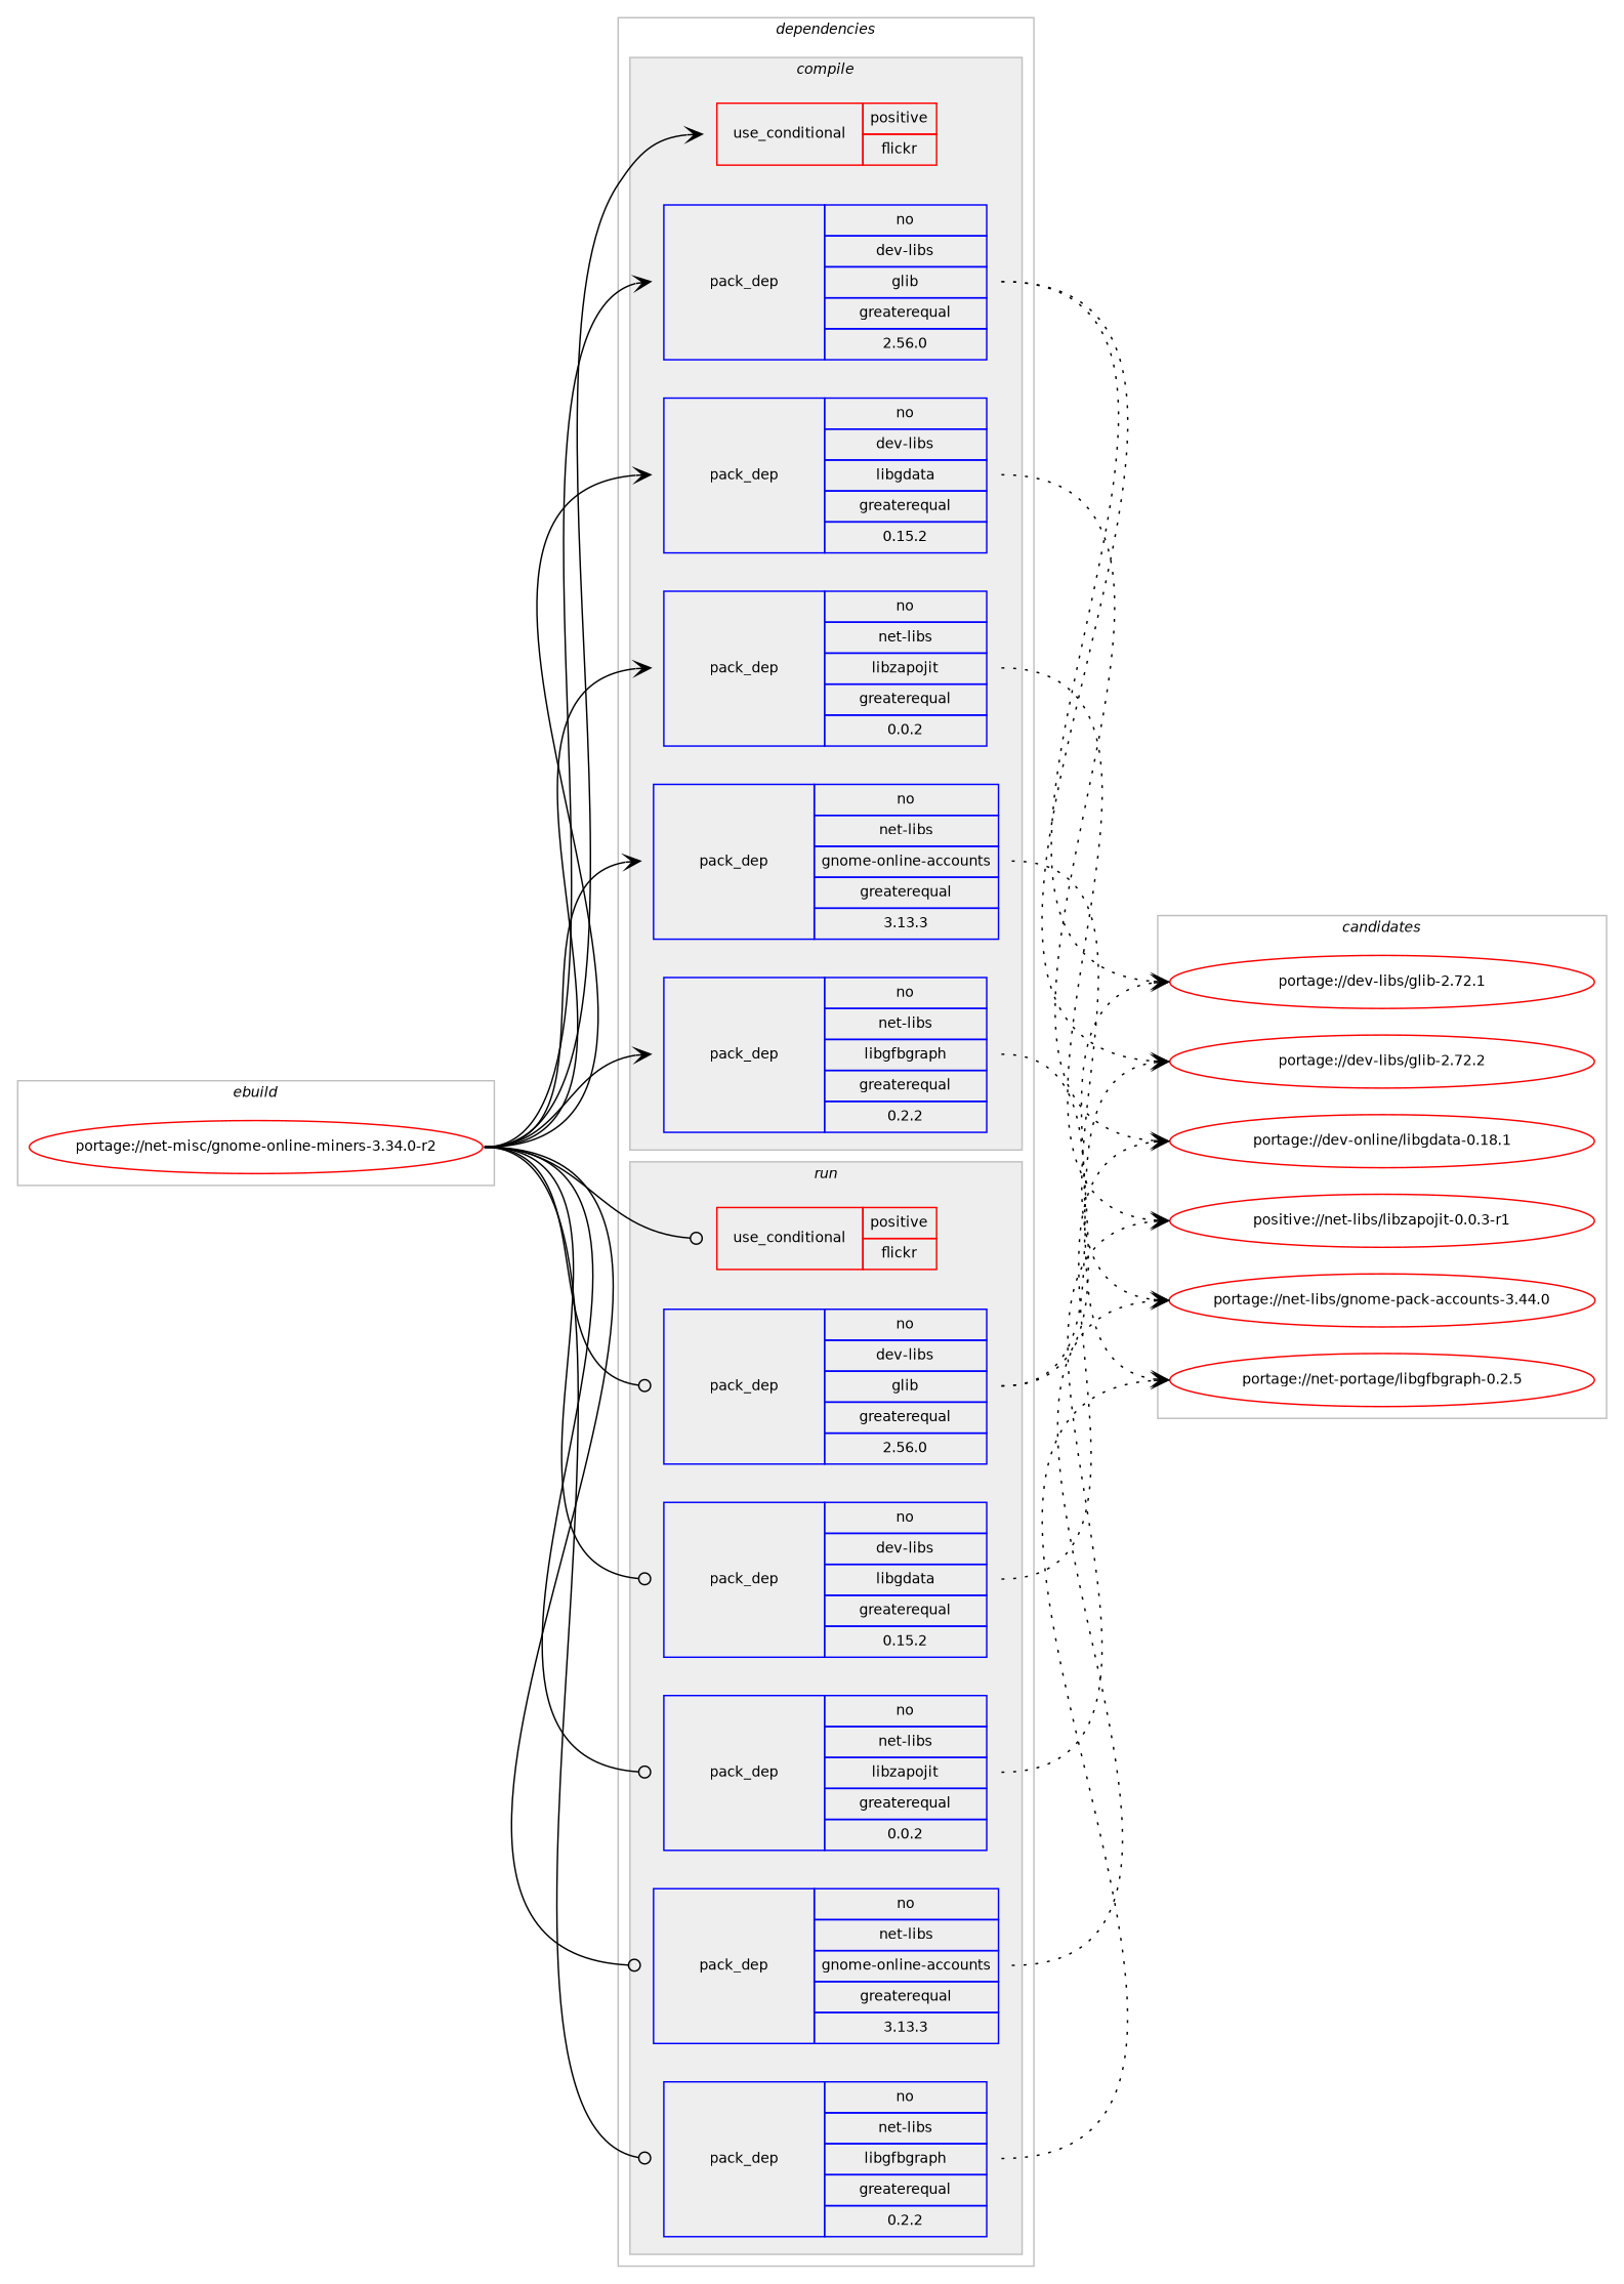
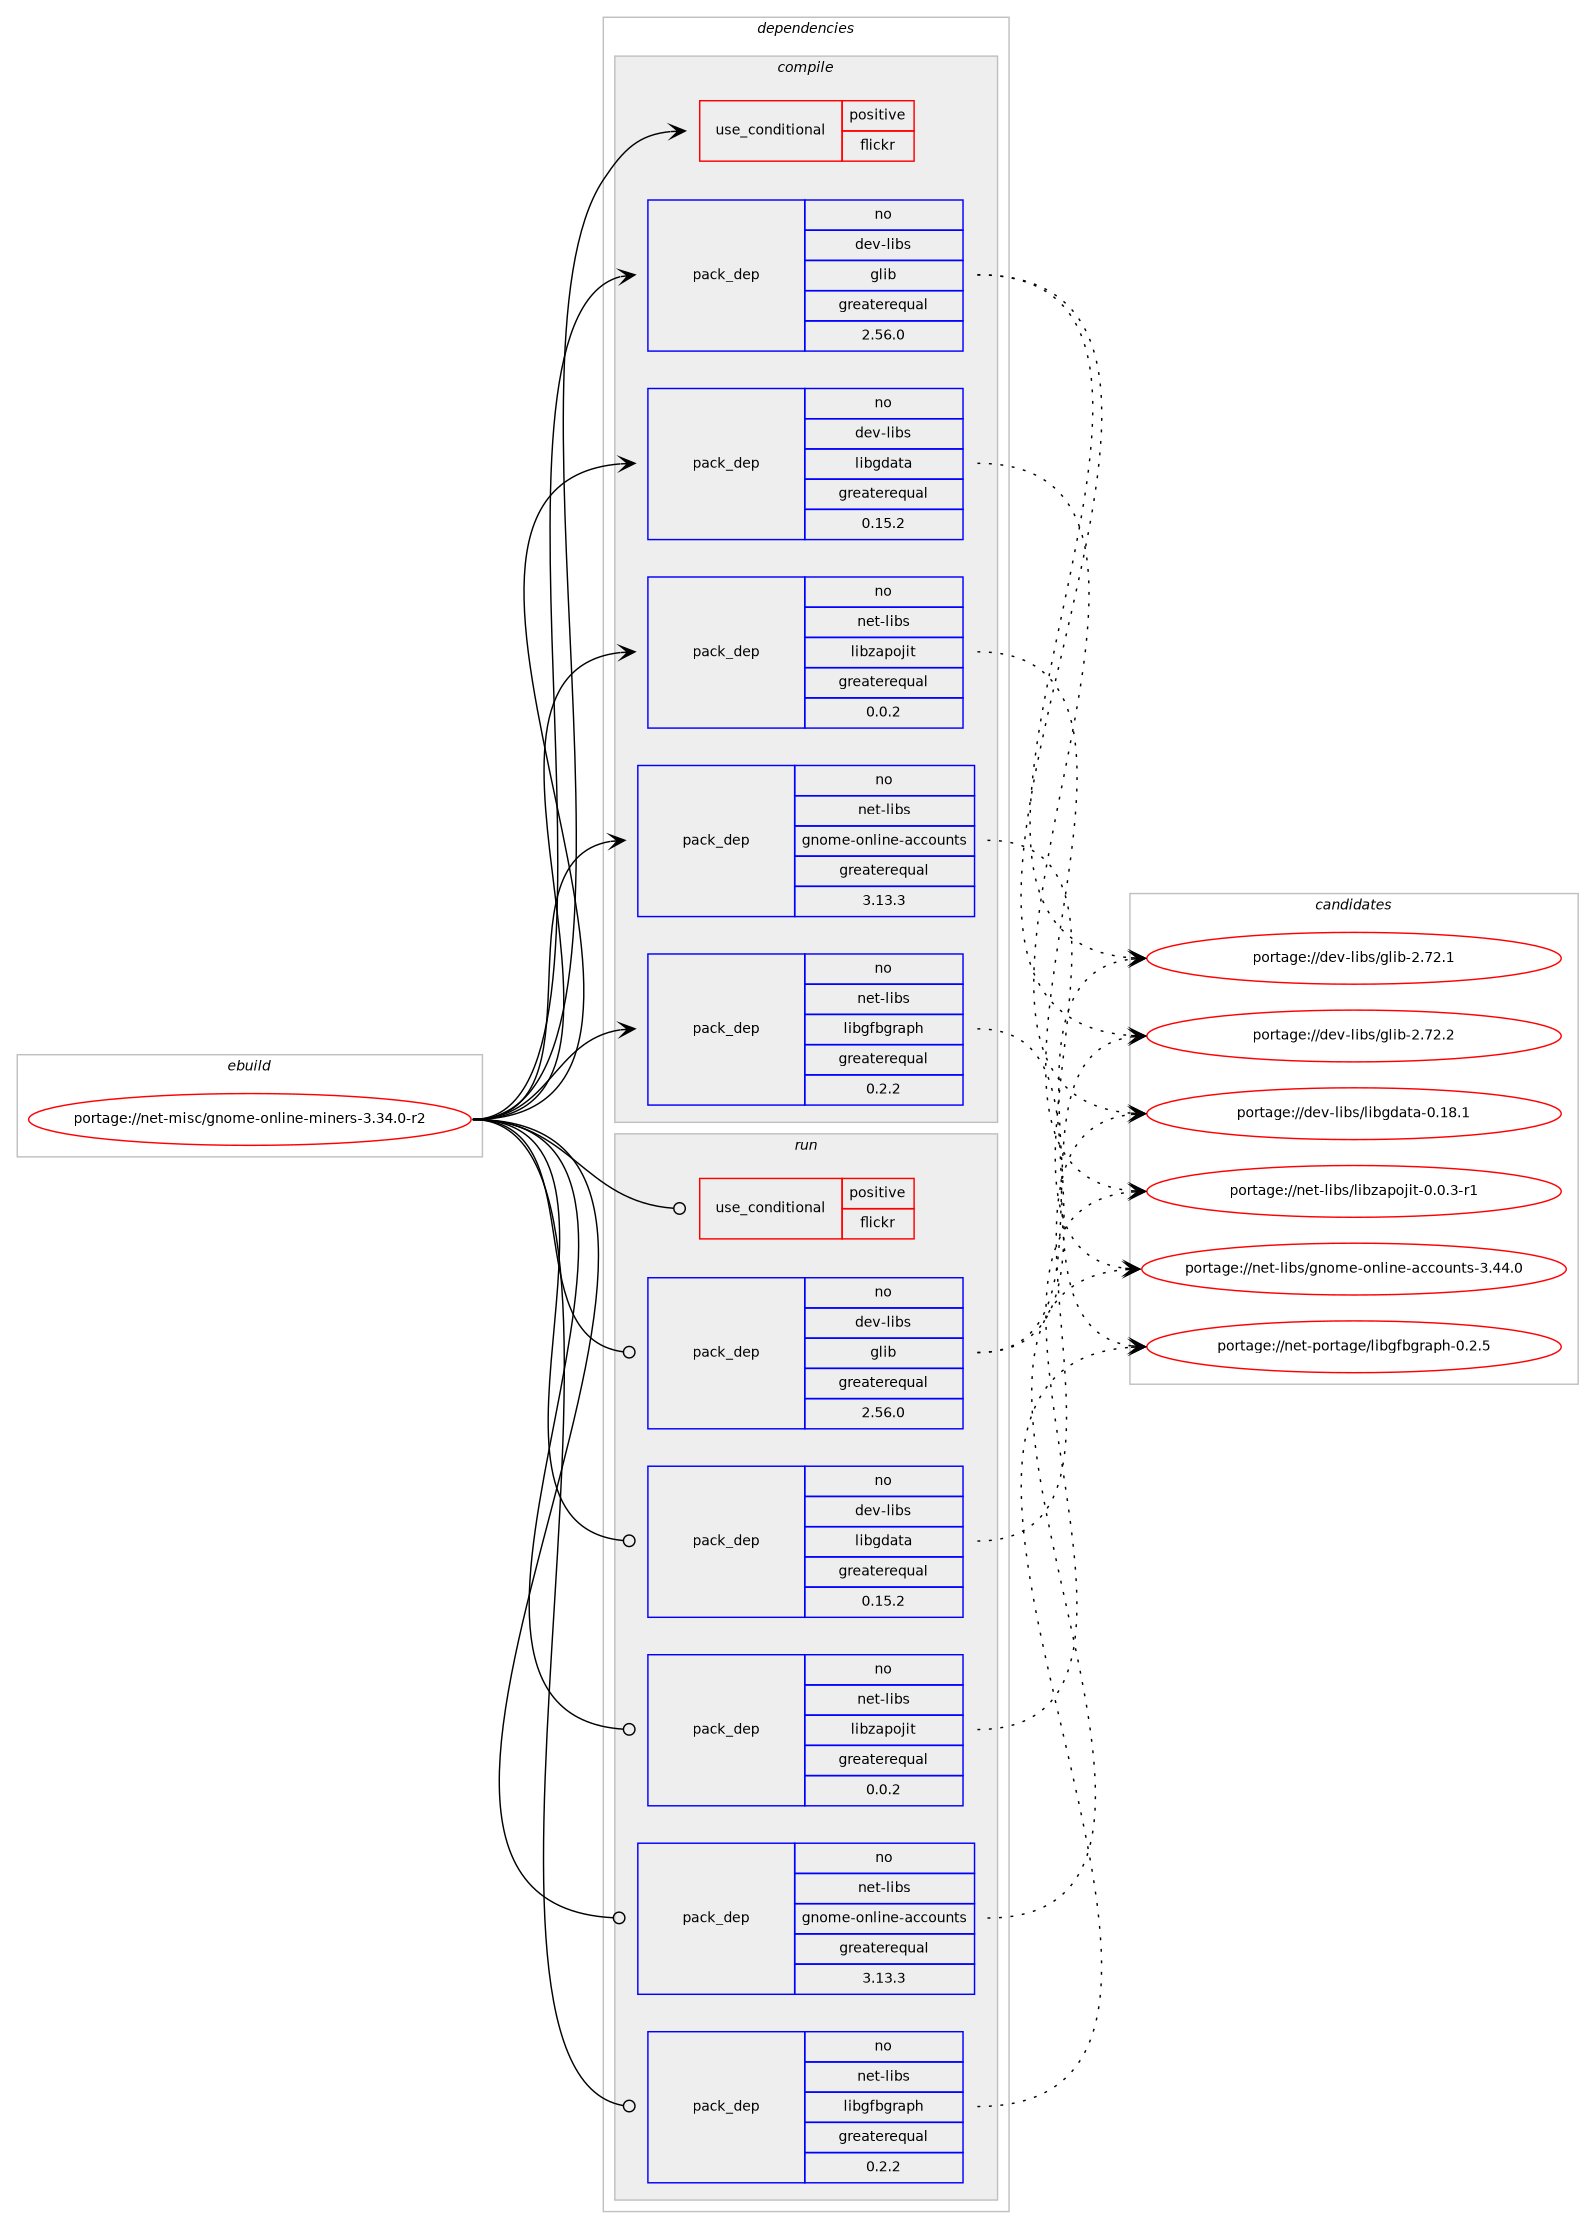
  digraph {
    compound=true
    concentrate=true
    fontname=Helvetica
    fontsize=10
    newrank=true
    rankdir=LR
    ranksep=1.5
    node [color=blue fontname=Helvetica fontsize=10 shape=none]
    edge [arrowhead=vee headport=w style=solid tailport=e weight=20]
    n1 [color=red label="portage://net-misc/gnome-online-miners-3.34.0-r2" width=4 shape=""]
    n2 [color=red label=<<TABLE BORDER="0" CELLBORDER="1" CELLSPACING="0" CELLPADDING="4"><TR><TD ROWSPAN="3" CELLPADDING="10">use_conditional</TD></TR><TR><TD>positive</TD></TR><TR><TD>flickr</TD></TR></TABLE>>]
    n3 [label=<<TABLE BORDER="0" CELLBORDER="1" CELLSPACING="0" CELLPADDING="4" WIDTH="220"><TR><TD ROWSPAN="6" CELLPADDING="30">pack_dep</TD></TR><TR><TD WIDTH="110">no</TD></TR><TR><TD>dev-libs</TD></TR><TR><TD>glib</TD></TR><TR><TD>greaterequal</TD></TR><TR><TD>2.56.0</TD></TR></TABLE>>]
    n4 [label=<<TABLE BORDER="0" CELLBORDER="1" CELLSPACING="0" CELLPADDING="4" WIDTH="220"><TR><TD ROWSPAN="6" CELLPADDING="30">pack_dep</TD></TR><TR><TD WIDTH="110">no</TD></TR><TR><TD>dev-libs</TD></TR><TR><TD>libgdata</TD></TR><TR><TD>greaterequal</TD></TR><TR><TD>0.15.2</TD></TR></TABLE>>]
    n5 [label=<<TABLE BORDER="0" CELLBORDER="1" CELLSPACING="0" CELLPADDING="4" WIDTH="220"><TR><TD ROWSPAN="6" CELLPADDING="30">pack_dep</TD></TR><TR><TD WIDTH="110">no</TD></TR><TR><TD>net-libs</TD></TR><TR><TD>gnome-online-accounts</TD></TR><TR><TD>greaterequal</TD></TR><TR><TD>3.13.3</TD></TR></TABLE>>]
    n6 [label=<<TABLE BORDER="0" CELLBORDER="1" CELLSPACING="0" CELLPADDING="4" WIDTH="220"><TR><TD ROWSPAN="6" CELLPADDING="30">pack_dep</TD></TR><TR><TD WIDTH="110">no</TD></TR><TR><TD>net-libs</TD></TR><TR><TD>libgfbgraph</TD></TR><TR><TD>greaterequal</TD></TR><TR><TD>0.2.2</TD></TR></TABLE>>]
    n7 [label=<<TABLE BORDER="0" CELLBORDER="1" CELLSPACING="0" CELLPADDING="4" WIDTH="220"><TR><TD ROWSPAN="6" CELLPADDING="30">pack_dep</TD></TR><TR><TD WIDTH="110">no</TD></TR><TR><TD>net-libs</TD></TR><TR><TD>libzapojit</TD></TR><TR><TD>greaterequal</TD></TR><TR><TD>0.0.2</TD></TR></TABLE>>]
    n8 [color=red label=<<TABLE BORDER="0" CELLBORDER="1" CELLSPACING="0" CELLPADDING="4"><TR><TD ROWSPAN="3" CELLPADDING="10">use_conditional</TD></TR><TR><TD>positive</TD></TR><TR><TD>flickr</TD></TR></TABLE>>]
    n9 [label=<<TABLE BORDER="0" CELLBORDER="1" CELLSPACING="0" CELLPADDING="4" WIDTH="220"><TR><TD ROWSPAN="6" CELLPADDING="30">pack_dep</TD></TR><TR><TD WIDTH="110">no</TD></TR><TR><TD>net-libs</TD></TR><TR><TD>libzapojit</TD></TR><TR><TD>greaterequal</TD></TR><TR><TD>0.0.2</TD></TR></TABLE>>]
    n10 [label=<<TABLE BORDER="0" CELLBORDER="1" CELLSPACING="0" CELLPADDING="4" WIDTH="220"><TR><TD ROWSPAN="6" CELLPADDING="30">pack_dep</TD></TR><TR><TD WIDTH="110">no</TD></TR><TR><TD>dev-libs</TD></TR><TR><TD>glib</TD></TR><TR><TD>greaterequal</TD></TR><TR><TD>2.56.0</TD></TR></TABLE>>]
    n11 [label=<<TABLE BORDER="0" CELLBORDER="1" CELLSPACING="0" CELLPADDING="4" WIDTH="220"><TR><TD ROWSPAN="6" CELLPADDING="30">pack_dep</TD></TR><TR><TD WIDTH="110">no</TD></TR><TR><TD>dev-libs</TD></TR><TR><TD>libgdata</TD></TR><TR><TD>greaterequal</TD></TR><TR><TD>0.15.2</TD></TR></TABLE>>]
    n12 [label=<<TABLE BORDER="0" CELLBORDER="1" CELLSPACING="0" CELLPADDING="4" WIDTH="220"><TR><TD ROWSPAN="6" CELLPADDING="30">pack_dep</TD></TR><TR><TD WIDTH="110">no</TD></TR><TR><TD>net-libs</TD></TR><TR><TD>gnome-online-accounts</TD></TR><TR><TD>greaterequal</TD></TR><TR><TD>3.13.3</TD></TR></TABLE>>]
    n13 [label=<<TABLE BORDER="0" CELLBORDER="1" CELLSPACING="0" CELLPADDING="4" WIDTH="220"><TR><TD ROWSPAN="6" CELLPADDING="30">pack_dep</TD></TR><TR><TD WIDTH="110">no</TD></TR><TR><TD>net-libs</TD></TR><TR><TD>libgfbgraph</TD></TR><TR><TD>greaterequal</TD></TR><TR><TD>0.2.2</TD></TR></TABLE>>]
    n14 [color=red label="portage://dev-libs/glib-2.72.1" width=4 shape=""]
    n15 [color=red label="portage://dev-libs/glib-2.72.2" width=4 shape=""]
-   n16 [color=red label="portage://dev-online/libgdata-0.18.1" width=4 shape=""]
-   n17 [color=red label="portage://net-libs/gnome-pack-accounts-3.44.0" width=4 shape=""]
+   n16 [color=red label="portage://dev-libs/libgdata-0.18.1" width=4 shape=""]
+   n17 [color=red label="portage://net-libs/gnome-online-accounts-3.44.0" width=4 shape=""]
    n18 [color=red label="portage://net-portage/libgfbgraph-0.2.5" width=4 shape=""]
-   n19 [color=red label="positive://net-libs/libzapojit-0.0.3-r1" width=4 shape=""]
+   n19 [color=red label="portage://net-libs/libzapojit-0.0.3-r1" width=4 shape=""]
    subgraph cluster_1 {
      color=gray
      label=<<i>ebuild</i>>
      n1
    }
    subgraph cluster_2 {
      color=gray
      label=<<i>dependencies</i>>
      subgraph cluster_3 {
        color=gray
        fillcolor="#eeeeee"
        label=<<i>compile</i>>
        style=filled
        subgraph sub_4 {
          color=gray
          fillcolor="#eeeeee"
          label=<<i>compile</i>>
          style=filled
          n2
        }
        subgraph sub_5 {
          color=gray
          fillcolor="#eeeeee"
          label=<<i>compile</i>>
          style=filled
          n3
        }
        subgraph sub_6 {
          color=gray
          fillcolor="#eeeeee"
          label=<<i>compile</i>>
          style=filled
          n4
        }
        subgraph sub_7 {
          color=gray
          fillcolor="#eeeeee"
          label=<<i>compile</i>>
          style=filled
          n5
        }
        subgraph sub_8 {
          color=gray
          fillcolor="#eeeeee"
          label=<<i>compile</i>>
          style=filled
          n6
        }
        subgraph sub_9 {
          color=gray
          fillcolor="#eeeeee"
          label=<<i>compile</i>>
          style=filled
          n7
        }
      }
      subgraph cluster_10 {
        color=gray
        fillcolor="#eeeeee"
        label=<<i>compile and run</i>>
        style=filled
      }
      subgraph cluster_11 {
        color=gray
        fillcolor="#eeeeee"
        label=<<i>run</i>>
        style=filled
        subgraph sub_12 {
          color=gray
          fillcolor="#eeeeee"
          label=<<i>run</i>>
          style=filled
          n8
        }
        subgraph sub_13 {
          color=gray
          fillcolor="#eeeeee"
          label=<<i>run</i>>
          style=filled
          n9
        }
        subgraph sub_14 {
          color=gray
          fillcolor="#eeeeee"
          label=<<i>run</i>>
          style=filled
          n10
        }
        subgraph sub_15 {
          color=gray
          fillcolor="#eeeeee"
          label=<<i>run</i>>
          style=filled
          n11
        }
        subgraph sub_16 {
          color=gray
          fillcolor="#eeeeee"
          label=<<i>run</i>>
          style=filled
          n12
        }
        subgraph sub_17 {
          color=gray
          fillcolor="#eeeeee"
          label=<<i>run</i>>
          style=filled
          n13
        }
      }
    }
    subgraph cluster_18 {
      color=gray
      label=<<i>candidates</i>>
      rank=same
      subgraph sub_19 {
        color=black
        label=<<i>candidates</i>>
        nodesep=1
        rank=same
        n14
        n15
      }
      subgraph sub_20 {
        color=black
        label=<<i>candidates</i>>
        nodesep=1
        rank=same
        n16
      }
      subgraph sub_21 {
        color=black
        label=<<i>candidates</i>>
        nodesep=1
        rank=same
        n17
      }
      subgraph sub_22 {
        color=black
        label=<<i>candidates</i>>
        nodesep=1
        rank=same
        n18
      }
      subgraph sub_23 {
        color=black
        label=<<i>candidates</i>>
        nodesep=1
        rank=same
        n19
      }
      subgraph sub_24 {
        color=black
        label=<<i>candidates</i>>
        nodesep=1
        rank=same
        n14
        n15
      }
      subgraph sub_25 {
        color=black
        label=<<i>candidates</i>>
        nodesep=1
        rank=same
        n16
      }
      subgraph sub_26 {
        color=black
        label=<<i>candidates</i>>
        nodesep=1
        rank=same
        n17
      }
      subgraph sub_27 {
        color=black
        label=<<i>candidates</i>>
        nodesep=1
        rank=same
        n18
      }
      subgraph sub_28 {
        color=black
        label=<<i>candidates</i>>
        nodesep=1
        rank=same
        n19
      }
    }
    n1 -> n2
    n1 -> n3
    n1 -> n4
    n1 -> n5
    n1 -> n6
    n1 -> n7
    n1 -> n8 [arrowhead=odot]
    n1 -> n9 [arrowhead=odot]
    n1 -> n10 [arrowhead=odot]
    n1 -> n11 [arrowhead=odot]
    n1 -> n12 [arrowhead=odot]
    n1 -> n13 [arrowhead=odot]
    n3 -> n14 [style=dotted weight=100]
    n3 -> n15 [style=dotted weight=100]
    n4 -> n16 [style=dotted weight=100]
    n5 -> n17 [style=dotted weight=100]
    n6 -> n18 [style=dotted weight=100]
    n7 -> n19 [style=dotted weight=100]
    n9 -> n19 [style=dotted weight=100]
    n10 -> n14 [style=dotted weight=100]
    n10 -> n15 [style=dotted weight=100]
    n11 -> n16 [style=dotted weight=100]
    n12 -> n17 [style=dotted weight=100]
    n13 -> n18 [style=dotted weight=100]
  }
